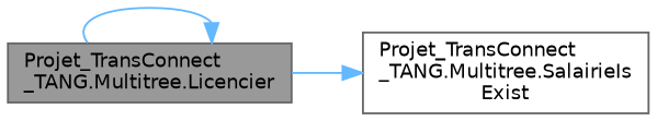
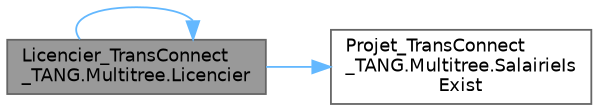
  digraph {
    rankdir=LR
    node [fontname=Helvetica fontsize=10 shape=box style=filled]
    edge [color=steelblue1 fontname=Helvetica fontsize=10 labelfontname=Helvetica labelfontsize=10 style=solid]
-   n1 [color=gray40 fillcolor=grey60 fontcolor=black height=0.2 label="Projet_TransConnect\l_TANG.Multitree.Licencier" width=0.4]
+   n1 [color=gray40 fillcolor=grey60 fontcolor=black height=0.2 label="Licencier_TransConnect\l_TANG.Multitree.Licencier" width=0.4]
    n2 [color=grey40 fillcolor=white height=0.2 label="Projet_TransConnect\l_TANG.Multitree.SalairieIs\lExist" width=0.4]
    n1 -> n1
    n1 -> n2
  }
